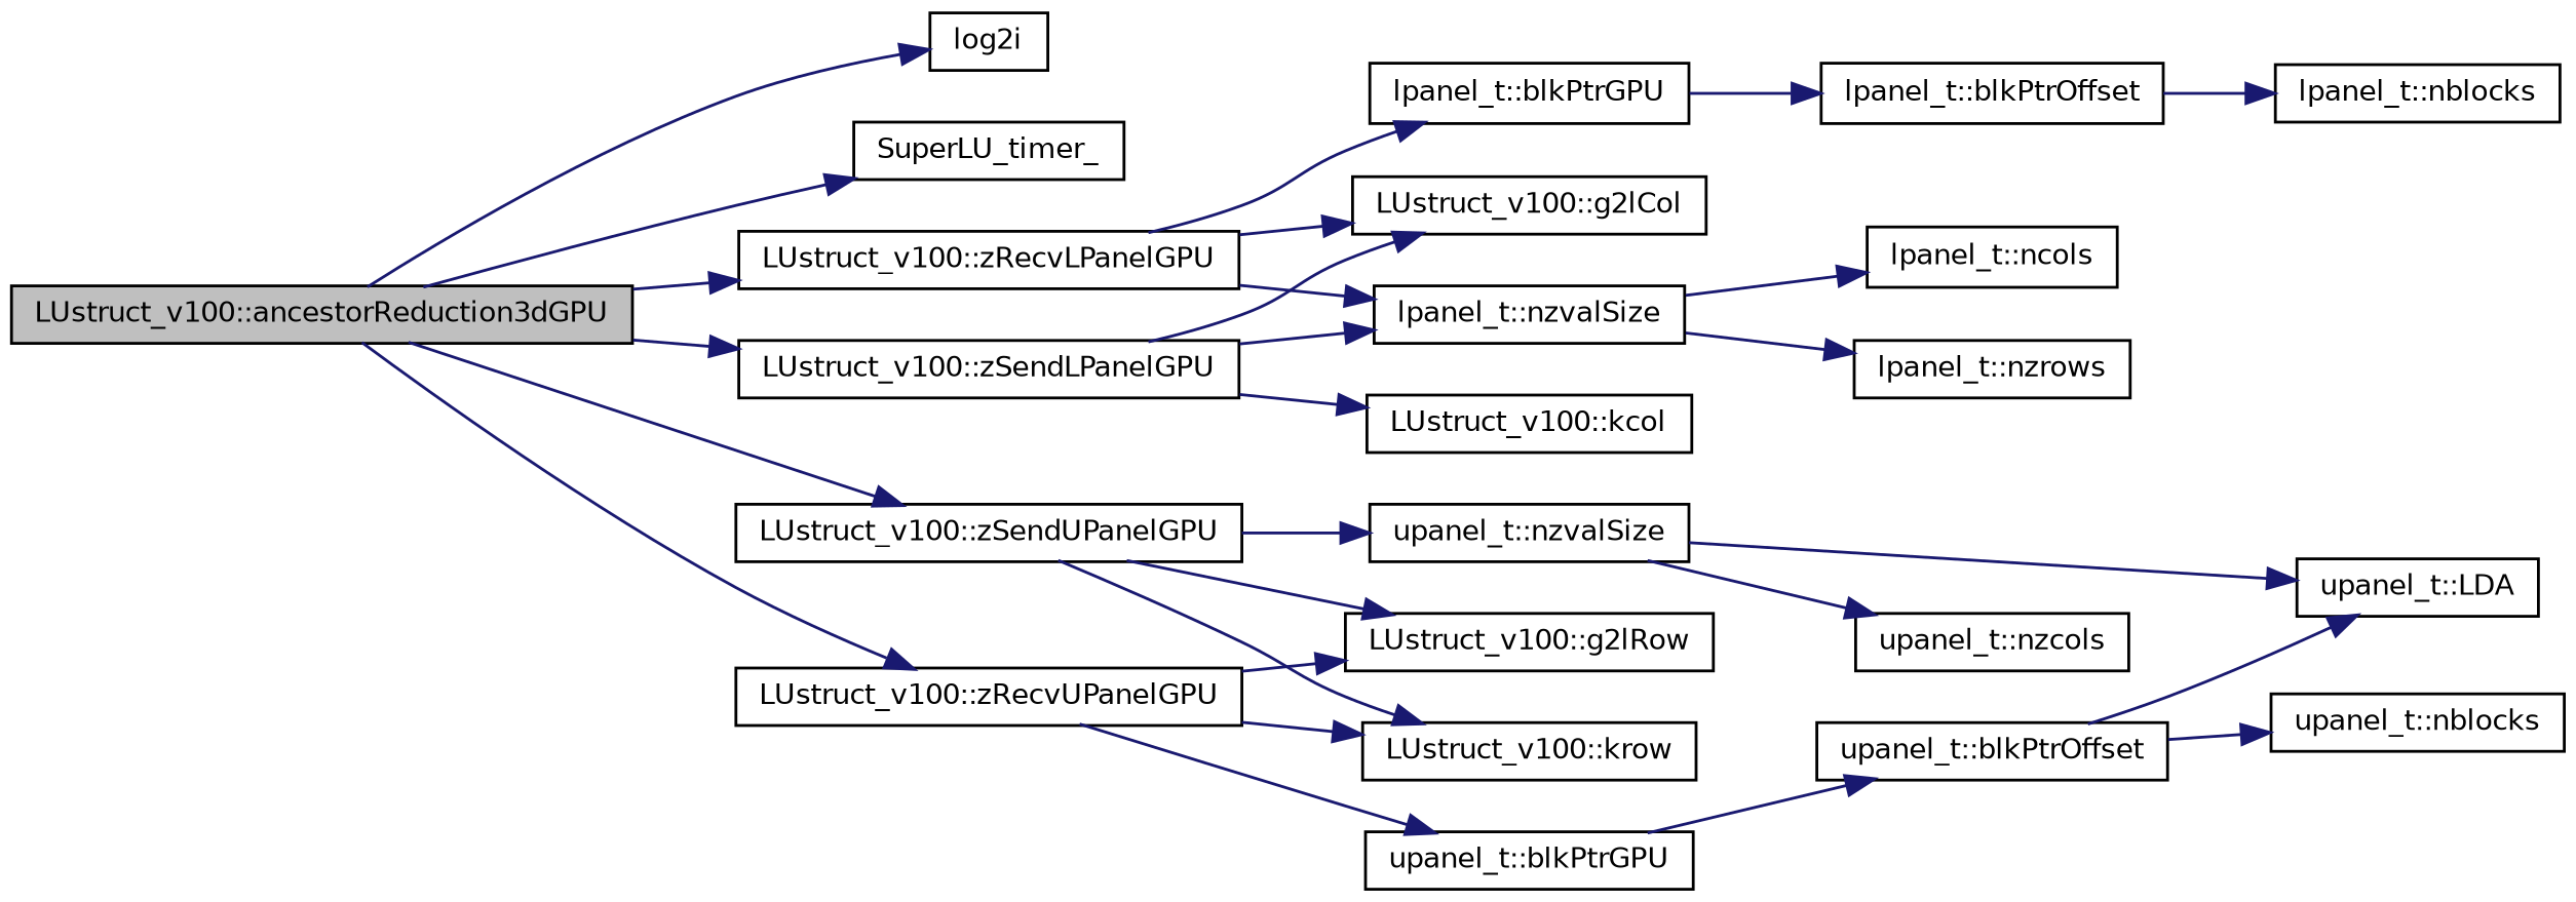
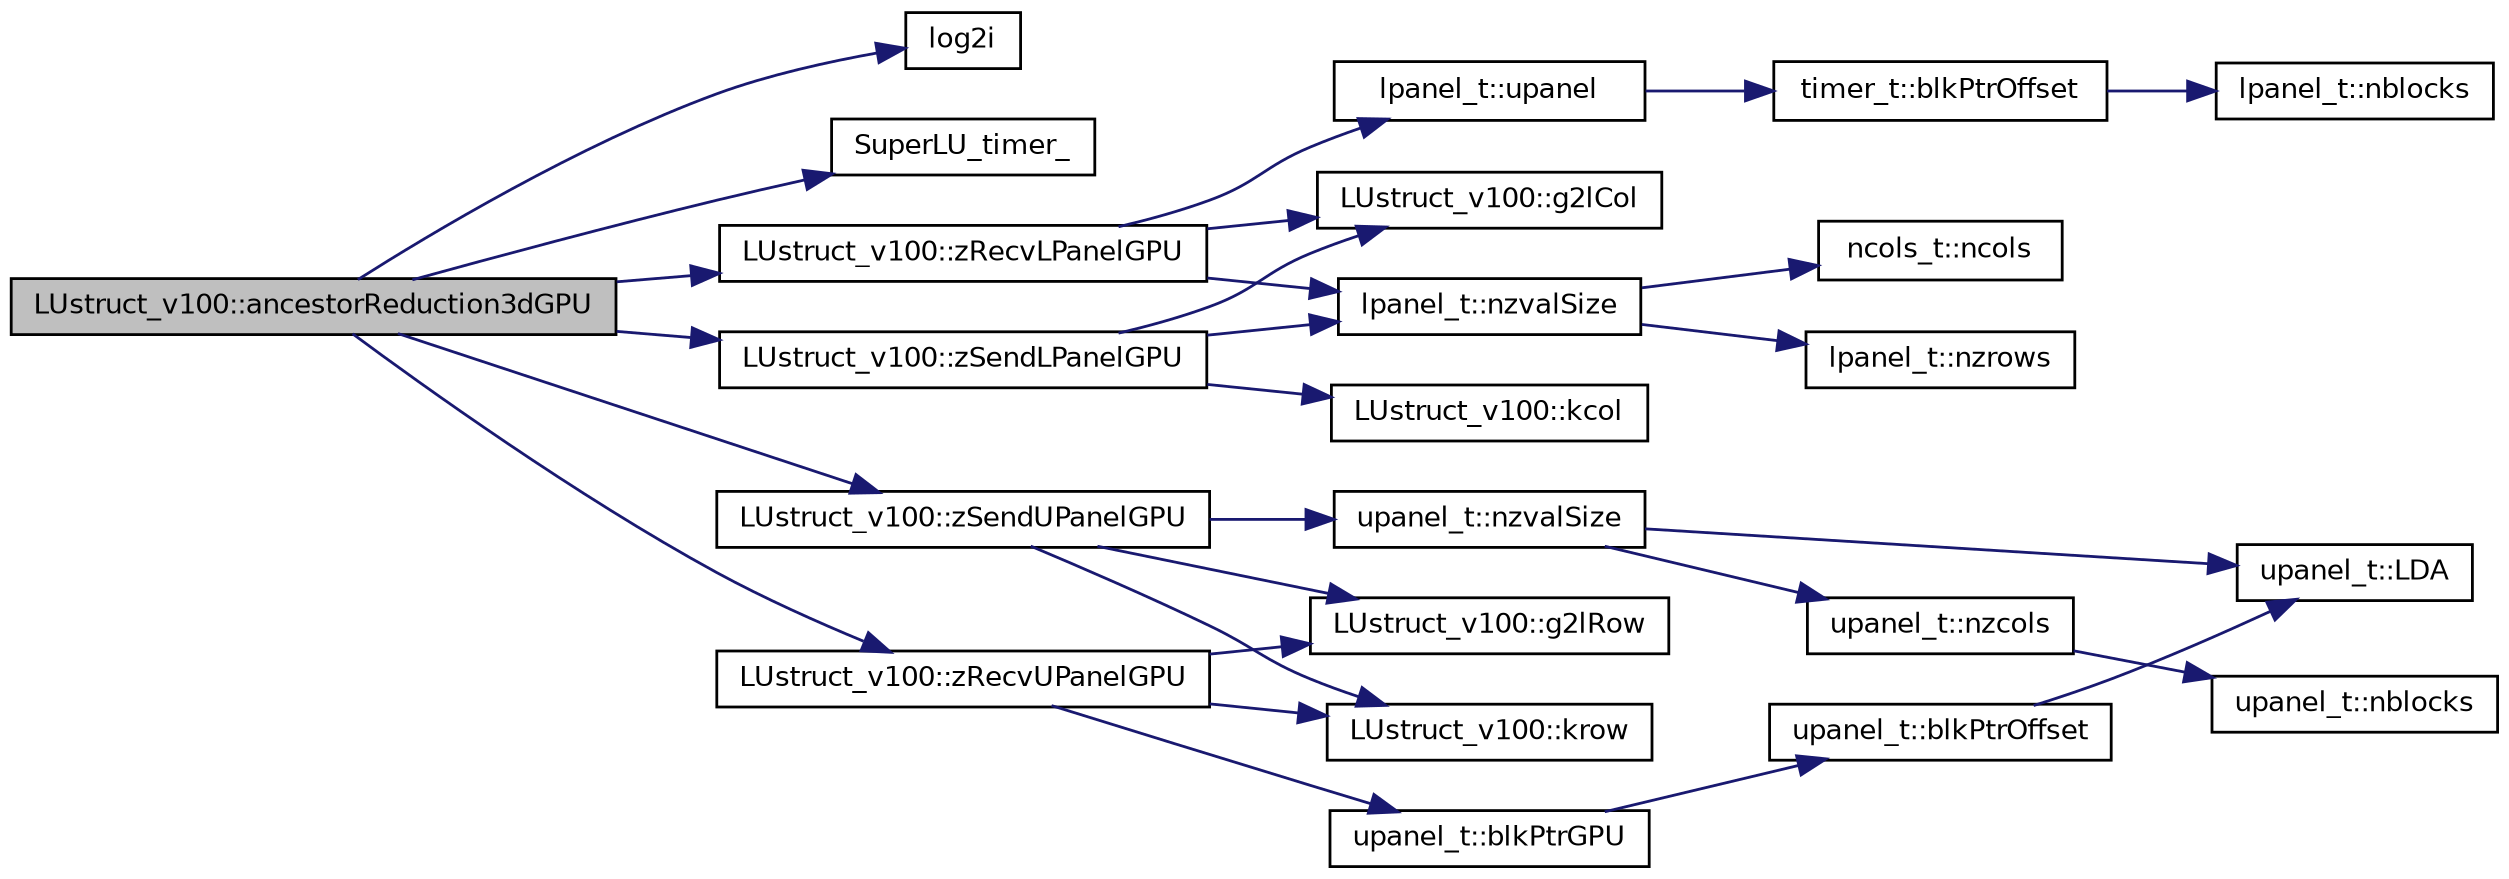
  digraph {
    rankdir=LR
    node [color=black fillcolor=white fontname=Helvetica fontsize=10 shape=record style=filled]
    edge [color=midnightblue fontname=Helvetica fontsize=10 labelfontname=Helvetica labelfontsize=10 style=solid]
    n1 [fillcolor=grey75 fontcolor=black height=0.2 label="LUstruct_v100::ancestorReduction3dGPU" width=0.4]
    n2 [height=0.2 label=log2i width=0.4]
    n3 [height=0.2 label=SuperLU_timer_ width=0.4]
    n4 [height=0.2 label="LUstruct_v100::zRecvLPanelGPU" width=0.4]
    n5 [height=0.2 label="LUstruct_v100::zRecvUPanelGPU" width=0.4]
    n6 [height=0.2 label="LUstruct_v100::zSendLPanelGPU" width=0.4]
    n7 [height=0.2 label="LUstruct_v100::zSendUPanelGPU" width=0.4]
-   n8 [height=0.2 label="lpanel_t::blkPtrGPU" width=0.4]
+   n8 [height=0.2 label="lpanel_t::upanel" width=0.4]
    n9 [height=0.2 label="LUstruct_v100::g2lCol" width=0.4]
    n10 [height=0.2 label="lpanel_t::nzvalSize" width=0.4]
    n11 [height=0.2 label="upanel_t::blkPtrGPU" width=0.4]
    n12 [height=0.2 label="LUstruct_v100::g2lRow" width=0.4]
    n13 [height=0.2 label="LUstruct_v100::krow" width=0.4]
    n14 [height=0.2 label="LUstruct_v100::kcol" width=0.4]
    n15 [height=0.2 label="upanel_t::nzvalSize" width=0.4]
-   n16 [height=0.2 label="lpanel_t::blkPtrOffset" width=0.4]
-   n17 [height=0.2 label="lpanel_t::ncols" width=0.4]
+   n16 [height=0.2 label="timer_t::blkPtrOffset" width=0.4]
+   n17 [height=0.2 label="ncols_t::ncols" width=0.4]
    n18 [height=0.2 label="lpanel_t::nzrows" width=0.4]
    n19 [height=0.2 label="lpanel_t::nblocks" width=0.4]
    n20 [height=0.2 label="upanel_t::blkPtrOffset" width=0.4]
    n21 [height=0.2 label="upanel_t::LDA" width=0.4]
    n22 [height=0.2 label="upanel_t::nzcols" width=0.4]
    n23 [height=0.2 label="upanel_t::nblocks" width=0.4]
    n1 -> n2
    n1 -> n3
    n1 -> n4
    n1 -> n5
    n1 -> n6
    n1 -> n7
    n4 -> n8
    n4 -> n9
    n4 -> n10
    n5 -> n11
    n5 -> n12
    n5 -> n13
    n6 -> n9
    n6 -> n10
    n6 -> n14
    n7 -> n12
    n7 -> n13
    n7 -> n15
    n8 -> n16
    n10 -> n17
    n10 -> n18
    n11 -> n20
    n15 -> n21
    n15 -> n22
    n16 -> n19
    n20 -> n21
-   n20 -> n23
+   n22 -> n23
  }
